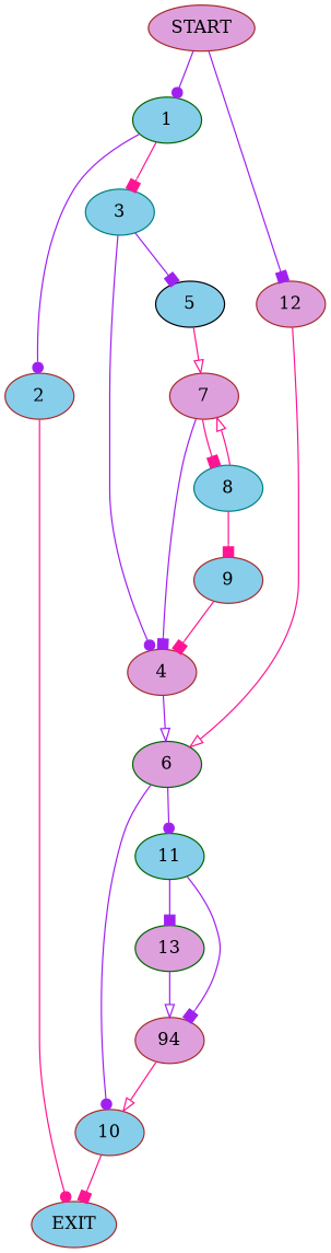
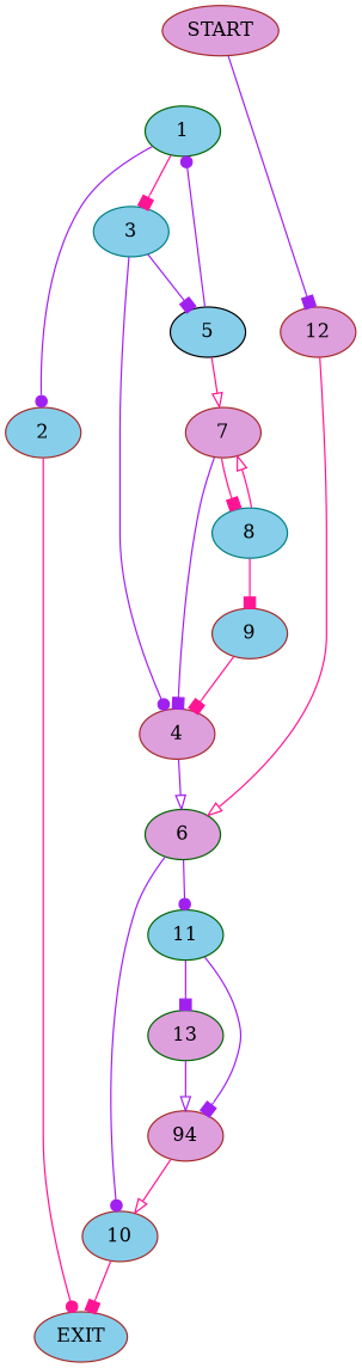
  digraph {
    node [color=brown fillcolor=skyblue style=filled]
    edge [arrowhead=box color=purple]
    n1 [fillcolor=plum label=START]
    1 [color=darkgreen]
    12 [fillcolor=plum]
    2
    3 [color=teal]
    6 [color=darkgreen fillcolor=plum]
    n7 [label=EXIT]
    4 [fillcolor=plum]
    5 [color=black]
    7 [fillcolor=plum]
    10
    11 [color=darkgreen]
    8 [color=teal]
    13 [color=darkgreen fillcolor=plum]
    n15 [fillcolor=plum label=94]
    9
-   n1 -> 1 [arrowhead=dot]
+   5 -> 1 [arrowhead=dot]
    n1 -> 12
    1 -> 2 [arrowhead=dot]
    1 -> 3 [color=deeppink]
    12 -> 6 [arrowhead=onormal color=deeppink]
    2 -> n7 [arrowhead=dot color=deeppink]
    3 -> 4 [arrowhead=dot]
    3 -> 5
    6 -> 10 [arrowhead=dot]
    6 -> 11 [arrowhead=dot]
    4 -> 6 [arrowhead=onormal]
    5 -> 7 [arrowhead=onormal color=deeppink]
    7 -> 4
    7 -> 8 [color=deeppink]
    10 -> n7 [color=deeppink]
    11 -> 13
    11 -> n15
    8 -> 7 [arrowhead=onormal color=deeppink]
    8 -> 9 [color=deeppink]
    13 -> n15 [arrowhead=onormal]
    n15 -> 10 [arrowhead=onormal color=deeppink]
    9 -> 4 [color=deeppink]
  }
